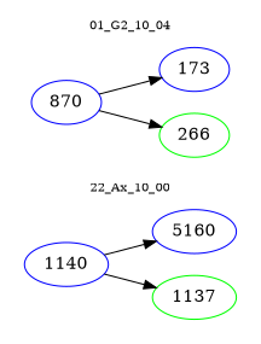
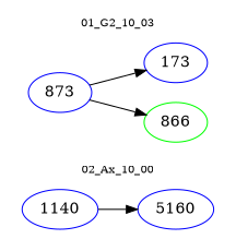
  digraph {
    rankdir=LR
    node [color=blue]
    edge [color=black]
    n1 [label=1140]
-   n2 [color=green label=1137]
    n3 [label=5160]
-   n4 [label=870]
-   n5 [color=green label=266]
+   n4 [label=873]
+   n5 [color=green label=866]
    n6 [label=173]
    subgraph cluster_1 {
      color=white
      fontsize=10
-     label="22_Ax_10_00"
+     label="02_Ax_10_00"
      n1
-     n2
      n3
    }
    subgraph cluster_2 {
      color=white
      fontsize=10
-     label="01_G2_10_04"
+     label="01_G2_10_03"
      n4
      n5
      n6
    }
-   n1 -> n2
    n1 -> n3
    n4 -> n5
    n4 -> n6
  }
